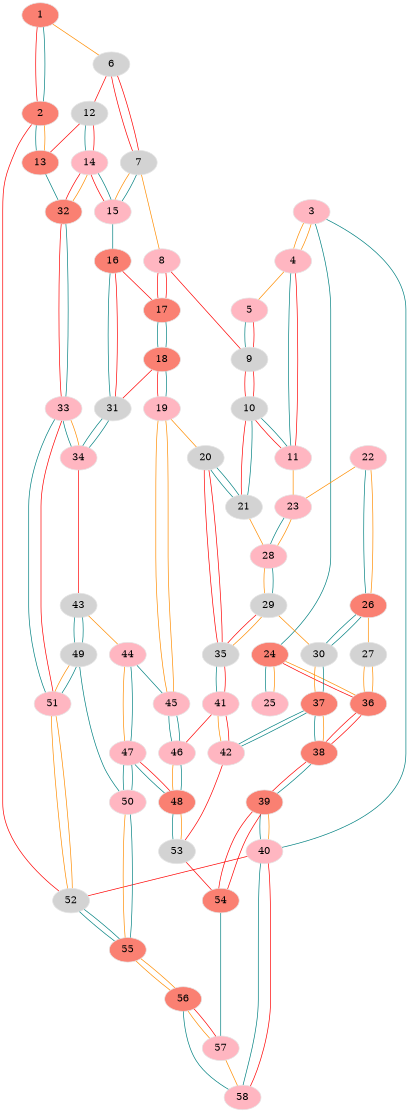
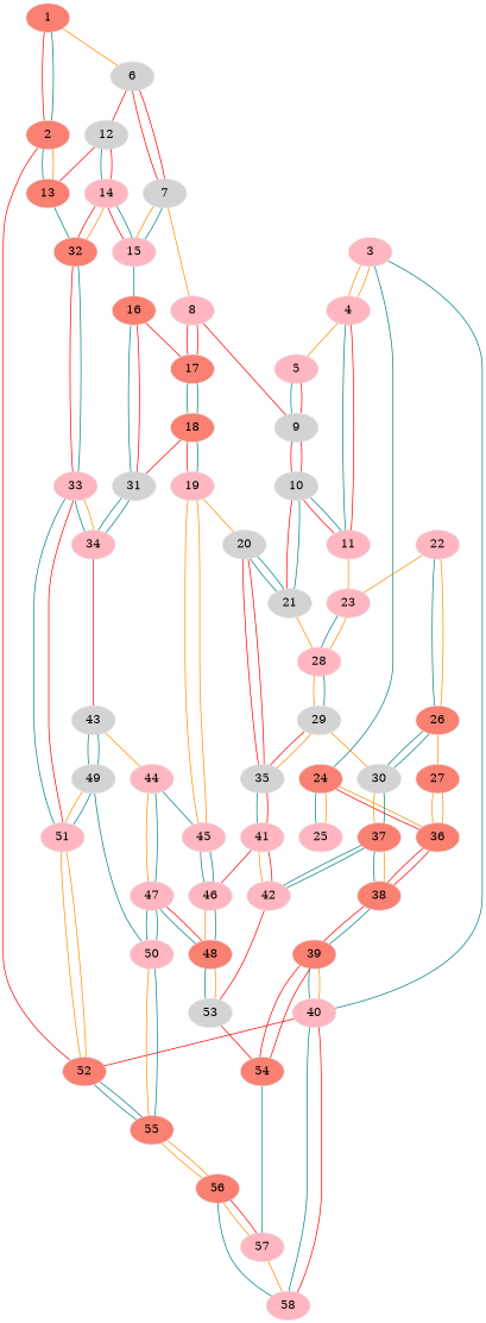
  graph {
    node [color=gray90 fillcolor=lightpink style=filled]
    edge [color=teal]
    1 [fillcolor=salmon]
    2 [fillcolor=salmon]
    6 [fillcolor=lightgrey]
    13 [fillcolor=salmon]
-   52 [fillcolor=lightgrey]
+   52 [fillcolor=salmon]
    7 [fillcolor=lightgrey]
    12 [fillcolor=lightgrey]
    3
    4
    24 [fillcolor=salmon]
    40
    32 [fillcolor=salmon]
    55 [fillcolor=salmon]
    5
    11
    25
    36 [fillcolor=salmon]
    58
    9 [fillcolor=lightgrey]
    23
    10 [fillcolor=lightgrey]
    8
    15
    14
    17 [fillcolor=salmon]
    16 [fillcolor=salmon]
    18 [fillcolor=salmon]
    21 [fillcolor=lightgrey]
    28
    33
    31 [fillcolor=lightgrey]
    34
    19
    20 [fillcolor=lightgrey]
    45
    35 [fillcolor=lightgrey]
    46
    41
    29 [fillcolor=lightgrey]
    22
    26 [fillcolor=salmon]
-   27 [fillcolor=lightgrey]
+   27 [fillcolor=salmon]
    30 [fillcolor=lightgrey]
    38 [fillcolor=salmon]
    37 [fillcolor=salmon]
    42
    43 [fillcolor=lightgrey]
    51
    44
    49 [fillcolor=lightgrey]
    39 [fillcolor=salmon]
    53 [fillcolor=lightgrey]
    54 [fillcolor=salmon]
    57
    48 [fillcolor=salmon]
    47
    50
    56 [fillcolor=salmon]
    1 -- 2 [color=red]
    1 -- 2
    1 -- 6 [color=darkorange]
    2 -- 13
    2 -- 13 [color=darkorange]
    2 -- 52 [color=red]
    6 -- 7 [color=red]
    6 -- 7 [color=red]
    6 -- 12 [color=red]
    13 -- 32
    52 -- 55
    52 -- 55
    7 -- 8 [color=darkorange]
    7 -- 15 [color=darkorange]
    7 -- 15
    12 -- 13 [color=red]
    12 -- 14
    12 -- 14 [color=red]
    3 -- 4 [color=darkorange]
    3 -- 4 [color=darkorange]
    3 -- 24
    3 -- 40
    4 -- 5 [color=darkorange]
    4 -- 11
    4 -- 11 [color=red]
    24 -- 25
    24 -- 25 [color=darkorange]
    24 -- 36 [color=red]
    24 -- 36 [color=darkorange]
    40 -- 52 [color=red]
    40 -- 58
    40 -- 58 [color=red]
    32 -- 33 [color=red]
    32 -- 33
    55 -- 56 [color=darkorange]
    55 -- 56 [color=darkorange]
    5 -- 9
    5 -- 9 [color=red]
    11 -- 23 [color=darkorange]
    36 -- 38 [color=red]
    36 -- 38 [color=red]
    9 -- 10 [color=red]
    9 -- 10 [color=red]
    23 -- 28
    23 -- 28 [color=darkorange]
    10 -- 11 [color=red]
    10 -- 11
    10 -- 21 [color=red]
    10 -- 21
    8 -- 9 [color=red]
    8 -- 17 [color=red]
    8 -- 17 [color=red]
    15 -- 16
    14 -- 32 [color=red]
    14 -- 32 [color=darkorange]
    14 -- 15 [color=red]
    14 -- 15
    17 -- 18
    17 -- 18
    16 -- 17 [color=red]
    16 -- 31
    16 -- 31 [color=red]
    18 -- 31 [color=red]
    18 -- 19 [color=red]
    18 -- 19
    21 -- 28 [color=darkorange]
    28 -- 29 [color=darkorange]
    28 -- 29
    33 -- 34
    33 -- 34 [color=darkorange]
    33 -- 51
    33 -- 51 [color=red]
    31 -- 34
    31 -- 34
    34 -- 43 [color=red]
    19 -- 20 [color=darkorange]
    19 -- 45 [color=darkorange]
    19 -- 45 [color=darkorange]
    20 -- 21
    20 -- 21
    20 -- 35 [color=red]
    20 -- 35 [color=red]
    45 -- 46
    45 -- 46
    35 -- 41
    35 -- 41 [color=red]
    46 -- 48 [color=darkorange]
    46 -- 48
    41 -- 46 [color=red]
    41 -- 42 [color=darkorange]
    41 -- 42 [color=red]
    29 -- 35 [color=red]
    29 -- 35 [color=darkorange]
    29 -- 30 [color=darkorange]
    22 -- 23 [color=darkorange]
    22 -- 26
    22 -- 26 [color=darkorange]
    26 -- 27 [color=darkorange]
    26 -- 30
    26 -- 30
    27 -- 36 [color=darkorange]
    27 -- 36 [color=darkorange]
    30 -- 37 [color=darkorange]
    30 -- 37
    38 -- 39 [color=red]
    38 -- 39
    37 -- 38
    37 -- 38 [color=darkorange]
    37 -- 42
    37 -- 42
    42 -- 53 [color=red]
    43 -- 44 [color=darkorange]
    43 -- 49
    43 -- 49
    51 -- 52 [color=darkorange]
    51 -- 52 [color=darkorange]
    44 -- 45
    44 -- 47 [color=darkorange]
    44 -- 47
    49 -- 51 [color=darkorange]
    49 -- 51
    49 -- 50
    39 -- 40
    39 -- 40 [color=darkorange]
    39 -- 54 [color=red]
    39 -- 54 [color=red]
    53 -- 54 [color=red]
    54 -- 57
    57 -- 58 [color=darkorange]
    48 -- 53
    48 -- 53 [color=darkorange]
    47 -- 48
    47 -- 48 [color=red]
    47 -- 50
    47 -- 50
    50 -- 55 [color=darkorange]
    50 -- 55
    56 -- 58
    56 -- 57 [color=darkorange]
    56 -- 57 [color=red]
  }
